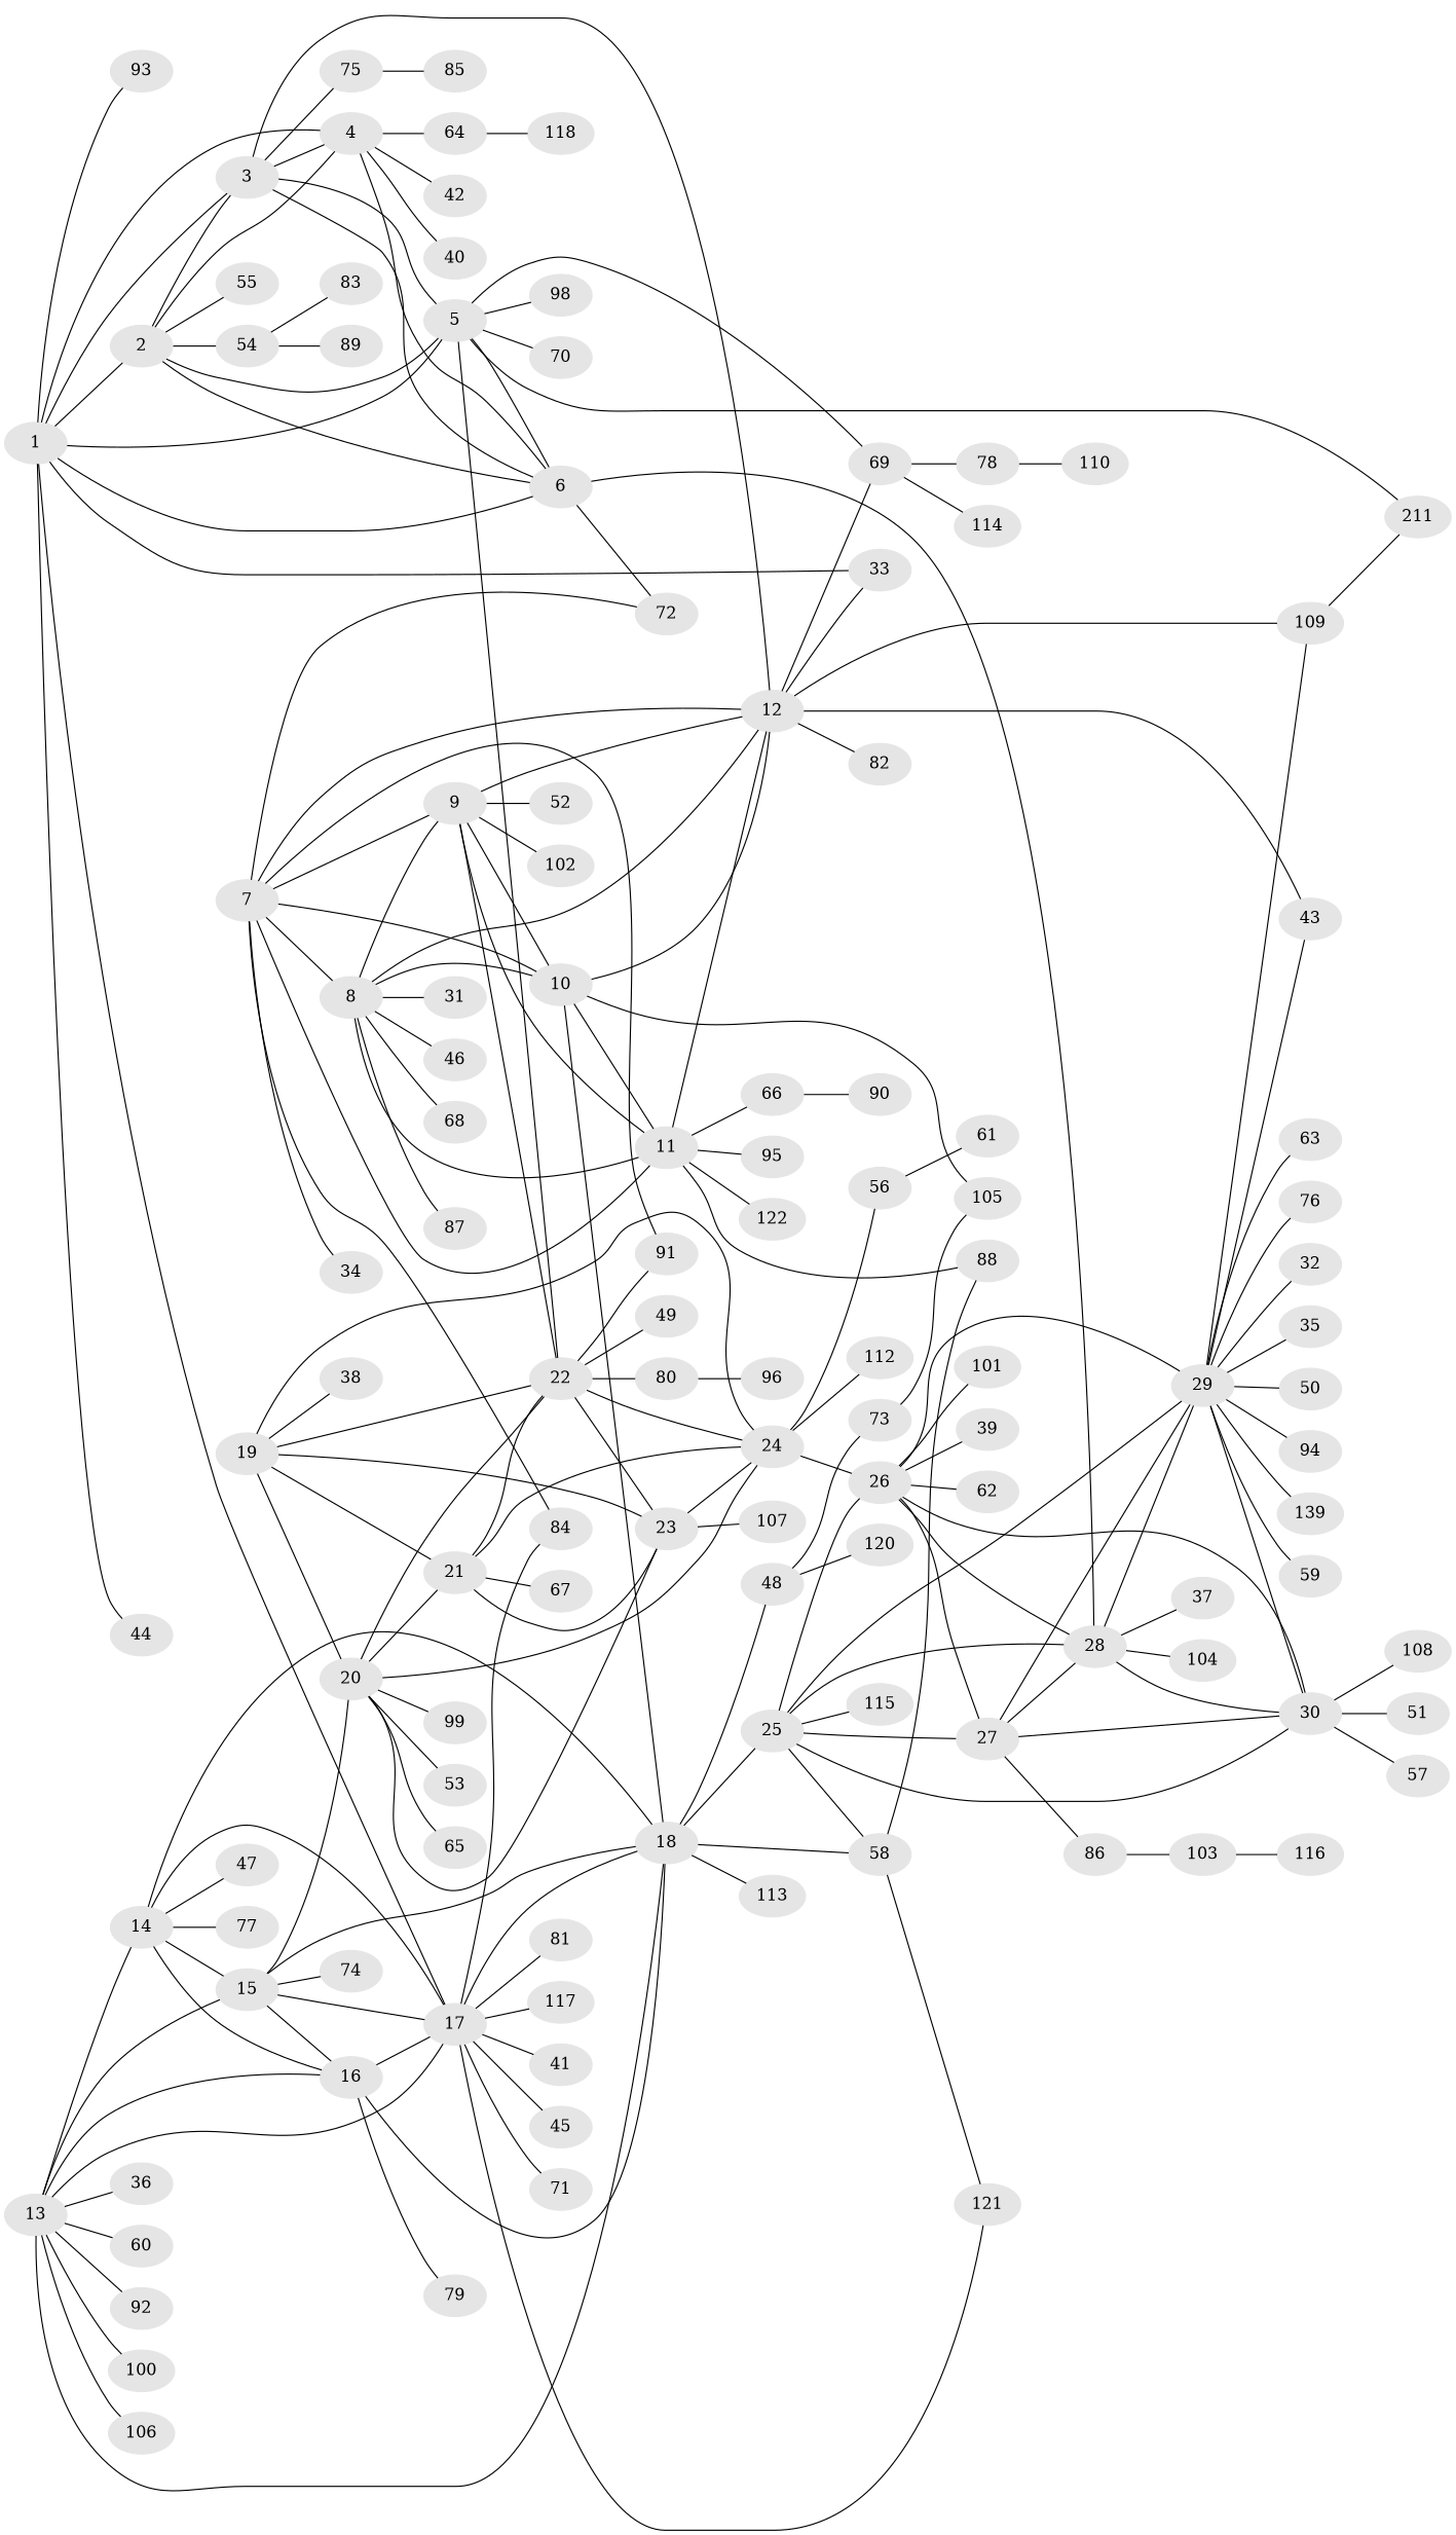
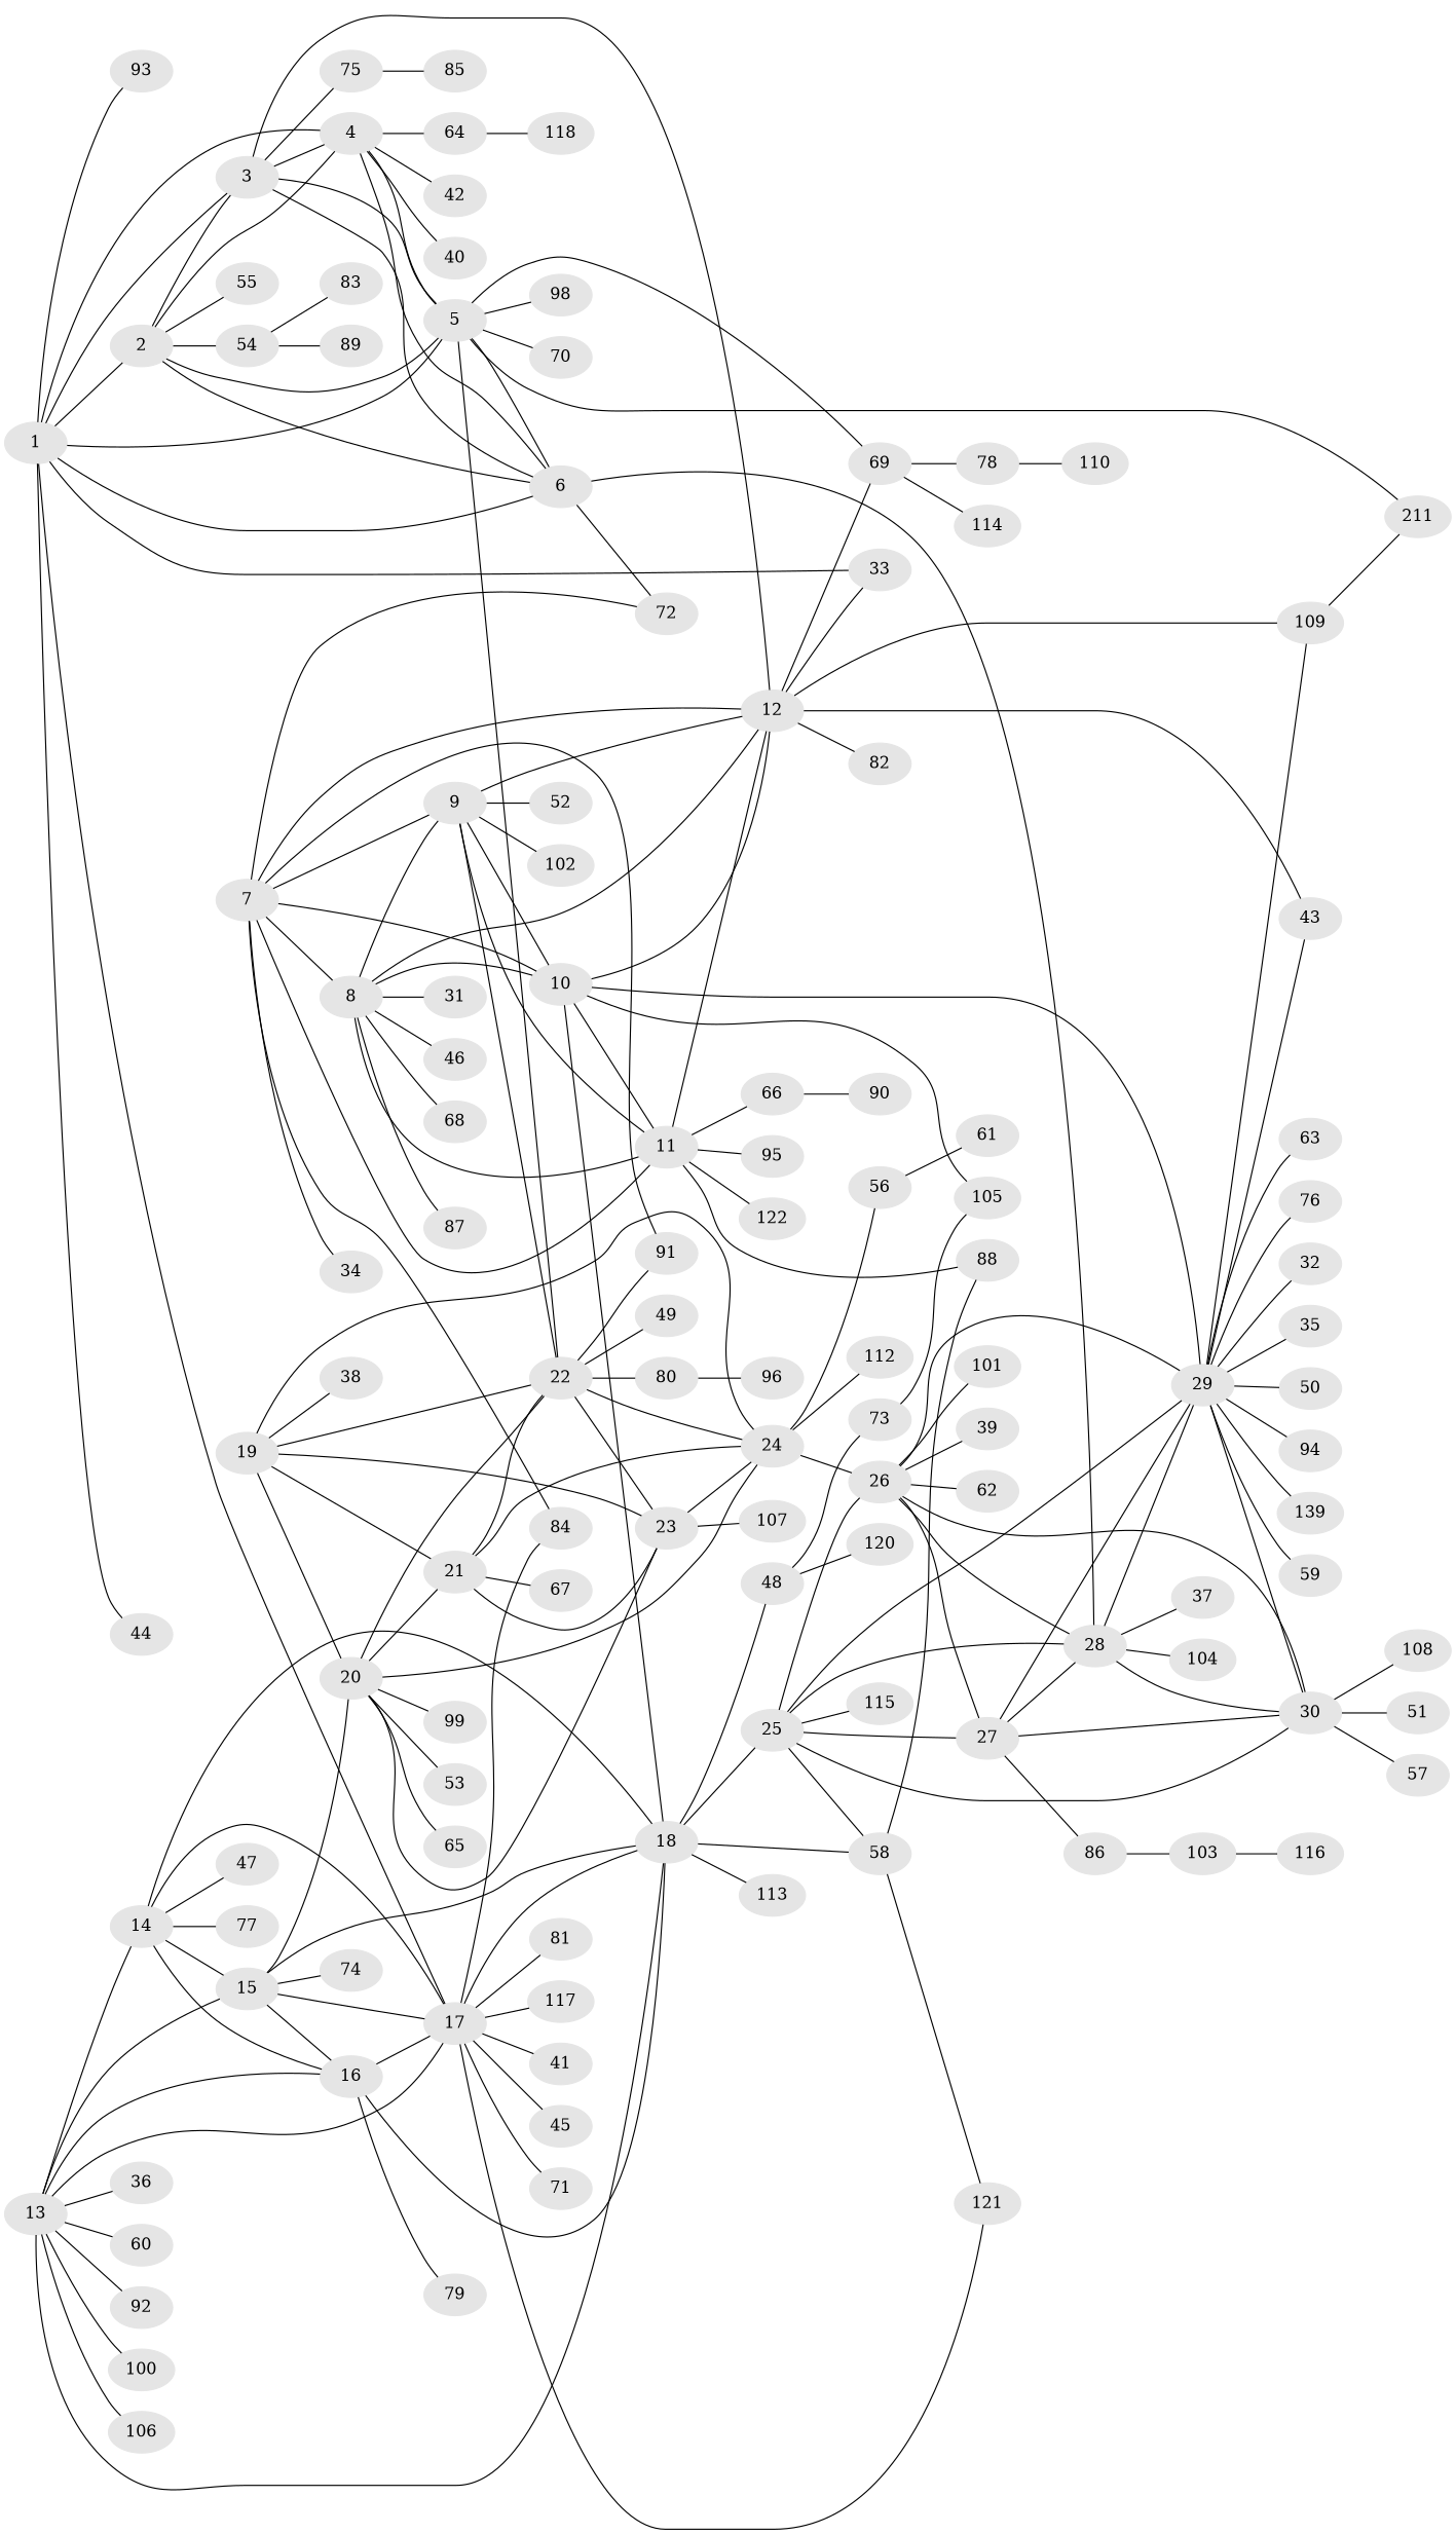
  graph {
    rankdir=LR
    node [color=gray90 style=filled]
    1
    2
    3
    4
    5
    6
    17
    33
    44
    93
    54
    55
    12
    75
    40
    42
    64
    22
    69
    70
    98
    n22 [label=211]
    28
    72
    84
    18
    41
    45
    71
    81
    117
    121
    83
    89
    43
    82
    109
    85
    118
    91
    23
    24
    49
    80
    78
    114
    29
    30
    37
    104
    7
    8
    9
    10
    11
    34
    31
    46
    68
    87
    52
    102
    105
    66
    88
    95
    122
    25
    48
    58
    113
    32
    35
    50
    59
    63
    76
    94
    n79 [label=139]
    90
    13
    14
    15
    16
    36
    60
    92
    100
    106
    47
    77
    20
    74
    79
    21
    53
    65
    99
    26
    27
    115
    73
    120
    19
    38
    67
    107
    56
    112
    96
    39
    62
    101
    61
    86
    51
    57
    108
    103
    116
    110
    1 -- 2
    1 -- 3
    1 -- 4
    1 -- 5
    1 -- 6
    1 -- 17
    1 -- 33
    1 -- 44
    1 -- 93
    2 -- 3
    2 -- 4
    2 -- 5
    2 -- 6
    2 -- 54
    2 -- 55
    3 -- 4
    3 -- 5
    3 -- 6
    3 -- 12
    3 -- 75
+   4 -- 5
    4 -- 6
    4 -- 40
    4 -- 42
    4 -- 64
    5 -- 6
    5 -- 22
    5 -- 69
    5 -- 70
    5 -- 98
    5 -- n22
    6 -- 28
    6 -- 72
    17 -- 84
    17 -- 18
    17 -- 41
    17 -- 45
    17 -- 71
    17 -- 81
    17 -- 117
    17 -- 121
    54 -- 83
    54 -- 89
    12 -- 33
    12 -- 69
    12 -- 43
    12 -- 82
    12 -- 109
    75 -- 85
    64 -- 118
    22 -- 91
    22 -- 23
    22 -- 24
    22 -- 49
    22 -- 80
    69 -- 78
    69 -- 114
    28 -- 29
    28 -- 30
    28 -- 37
    28 -- 104
    18 -- 25
    18 -- 48
    18 -- 58
    18 -- 113
    109 -- n22
    23 -- 24
    23 -- 107
    24 -- 26
    24 -- 56
    24 -- 112
    80 -- 96
    78 -- 110
    29 -- 43
    29 -- 109
    29 -- 30
    29 -- 32
    29 -- 35
    29 -- 50
    29 -- 59
    29 -- 63
    29 -- 76
    29 -- 94
    29 -- n79
    30 -- 51
    30 -- 57
    30 -- 108
    7 -- 12
    7 -- 72
    7 -- 84
    7 -- 91
    7 -- 8
    7 -- 9
    7 -- 10
    7 -- 11
    7 -- 34
    8 -- 12
    8 -- 9
    8 -- 10
    8 -- 11
    8 -- 31
    8 -- 46
    8 -- 68
    8 -- 87
    9 -- 12
    9 -- 22
    9 -- 10
    9 -- 11
    9 -- 52
    9 -- 102
    10 -- 12
    10 -- 18
+   10 -- 29
    10 -- 11
    10 -- 105
    11 -- 12
    11 -- 66
    11 -- 88
    11 -- 95
    11 -- 122
    66 -- 90
    25 -- 28
    25 -- 29
    25 -- 30
    25 -- 58
    25 -- 26
    25 -- 27
    25 -- 115
    48 -- 73
    48 -- 120
    58 -- 121
    58 -- 88
    13 -- 17
    13 -- 18
    13 -- 14
    13 -- 15
    13 -- 16
    13 -- 36
    13 -- 60
    13 -- 92
    13 -- 100
    13 -- 106
    14 -- 17
    14 -- 18
    14 -- 15
    14 -- 16
    14 -- 47
    14 -- 77
    15 -- 17
    15 -- 18
    15 -- 16
    15 -- 20
    15 -- 74
    16 -- 17
    16 -- 18
    16 -- 79
    20 -- 22
    20 -- 23
    20 -- 24
    20 -- 21
    20 -- 53
    20 -- 65
    20 -- 99
    21 -- 22
    21 -- 23
    21 -- 24
    21 -- 67
    26 -- 28
    26 -- 29
    26 -- 30
    26 -- 27
    26 -- 39
    26 -- 62
    26 -- 101
    27 -- 28
    27 -- 29
    27 -- 30
    27 -- 86
    73 -- 105
    19 -- 22
    19 -- 23
    19 -- 24
    19 -- 20
    19 -- 21
    19 -- 38
    56 -- 61
    86 -- 103
    103 -- 116
  }
